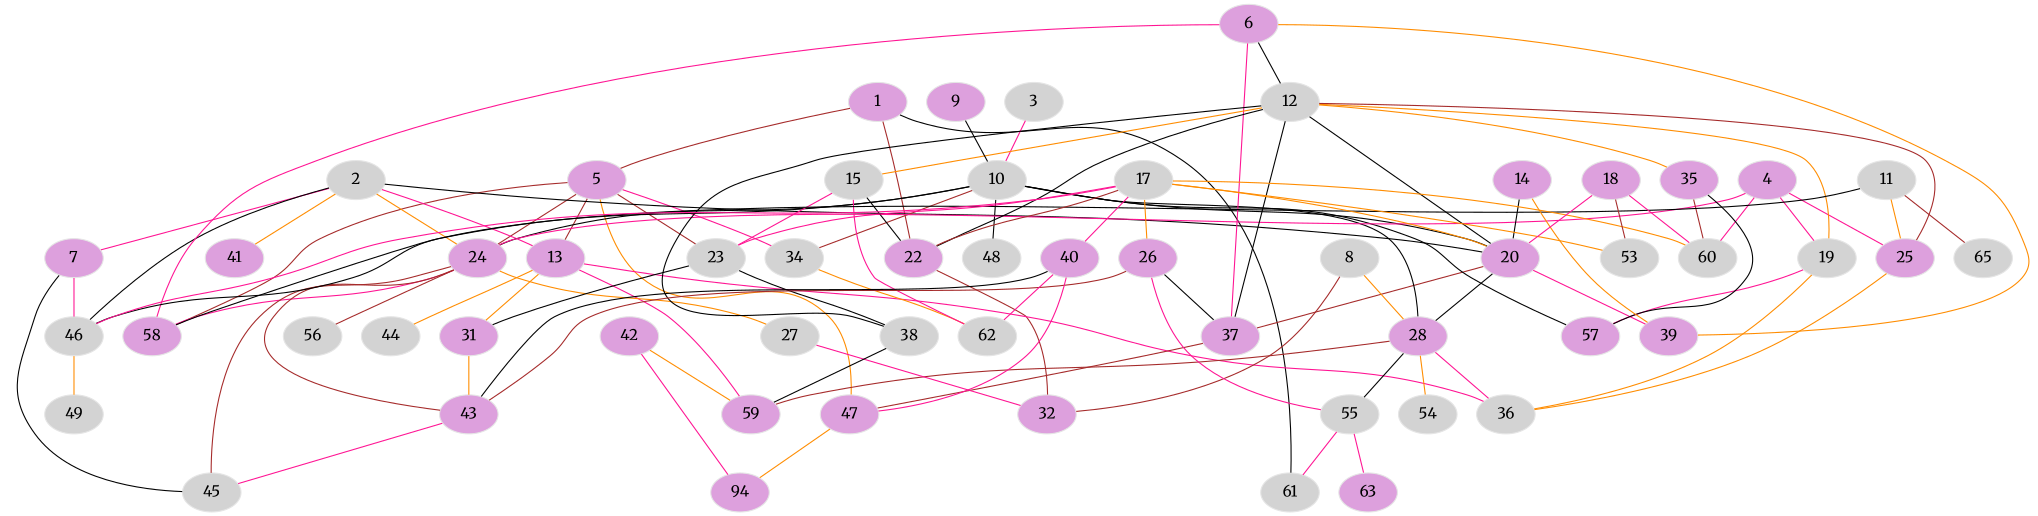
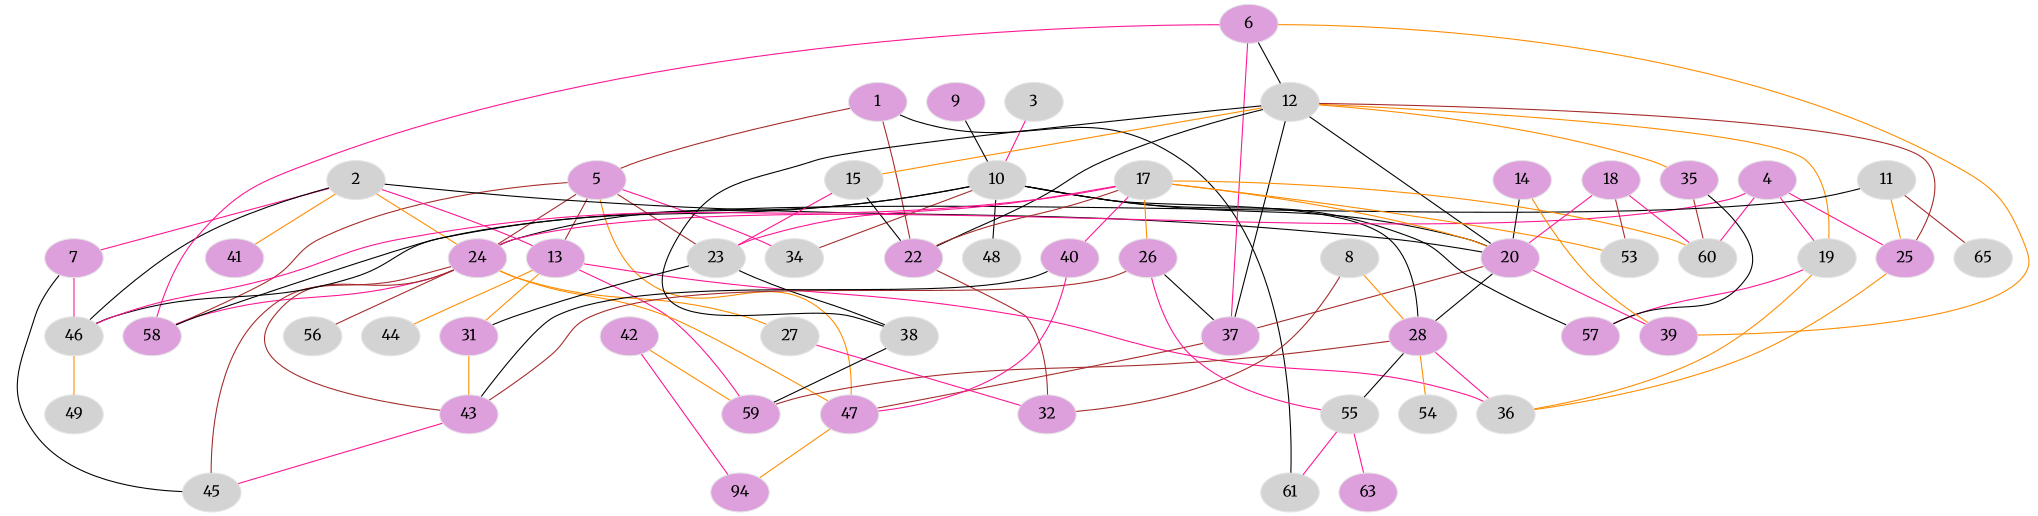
  graph {
    fontname=Merriweather
    node [color=gray90 fillcolor=plum fontname=Merriweather style=filled]
    edge [color=deeppink fontname=Merriweather weight=1.0]
    1
    5
    22
    61 [fillcolor=lightgrey]
    13
    24
    23 [fillcolor=lightgrey]
    34 [fillcolor=lightgrey]
    47
    58
    32
    2 [fillcolor=lightgrey]
    7
    20
    41
    46 [fillcolor=lightgrey]
    45 [fillcolor=lightgrey]
    31
    36 [fillcolor=lightgrey]
    44 [fillcolor=lightgrey]
    59
    37
    39
    28
    27 [fillcolor=lightgrey]
    43
    56 [fillcolor=lightgrey]
    49 [fillcolor=lightgrey]
    3 [fillcolor=lightgrey]
    10 [fillcolor=lightgrey]
    48 [fillcolor=lightgrey]
    57
    4
    19 [fillcolor=lightgrey]
    25
    60 [fillcolor=lightgrey]
    38 [fillcolor=lightgrey]
-   62 [fillcolor=lightgrey]
    n39 [label=94]
    6
    12 [fillcolor=lightgrey]
    15 [fillcolor=lightgrey]
    35
    8 [fillcolor=lightgrey]
    55 [fillcolor=lightgrey]
    54 [fillcolor=lightgrey]
    9
    11 [fillcolor=lightgrey]
    65 [fillcolor=lightgrey]
    14
    17 [fillcolor=lightgrey]
    26
    40
    53 [fillcolor=lightgrey]
    18
    63
    42
    1 -- 5 [color=brown]
    1 -- 22 [color=brown]
    1 -- 61 [color=black]
    5 -- 13 [color=brown]
    5 -- 24 [color=brown]
    5 -- 23 [color=brown]
    5 -- 34
    5 -- 47 [color=darkorange]
    5 -- 58 [color=brown]
    22 -- 32 [color=brown]
    13 -- 31 [color=darkorange]
    13 -- 36
    13 -- 44 [color=darkorange]
    13 -- 59
+   24 -- 47 [color=darkorange]
    24 -- 58
    24 -- 45 [color=brown]
    24 -- 27 [color=darkorange]
    24 -- 43 [color=brown]
    24 -- 56 [color=brown]
    23 -- 31 [color=black]
    23 -- 38 [color=black]
-   34 -- 62 [color=darkorange]
    47 -- n39 [color=darkorange]
    2 -- 13
    2 -- 24 [color=darkorange]
    2 -- 7
    2 -- 20 [color=black]
    2 -- 41 [color=darkorange]
    2 -- 46 [color=black]
    7 -- 46
    7 -- 45 [color=black]
    20 -- 37 [color=brown]
    20 -- 39
    20 -- 28 [color=black]
    46 -- 49 [color=darkorange]
    31 -- 43 [color=darkorange]
    37 -- 47 [color=brown]
    28 -- 36 [weight=2.0]
    28 -- 59 [color=brown]
    28 -- 55 [color=black]
    28 -- 54 [color=darkorange weight=2.0]
    27 -- 32
    43 -- 45
    3 -- 10 [weight=2.0]
    10 -- 24 [color=black]
    10 -- 34 [color=brown]
    10 -- 58 [color=black weight=2.0]
    10 -- 20 [color=black]
    10 -- 28 [color=black weight=2.0]
    10 -- 48 [color=black]
    10 -- 57 [color=black]
    4 -- 24
    4 -- 19
    4 -- 25
    4 -- 60
    19 -- 36 [color=darkorange]
    19 -- 57
    25 -- 36 [color=darkorange]
    38 -- 59 [color=black]
    6 -- 58
    6 -- 37
    6 -- 39 [color=darkorange]
    6 -- 12 [color=black]
    12 -- 22 [color=black]
    12 -- 20 [color=black]
    12 -- 37 [color=black]
    12 -- 19 [color=darkorange]
    12 -- 25 [color=brown]
    12 -- 38 [color=black]
    12 -- 15 [color=darkorange]
    12 -- 35 [color=darkorange]
    15 -- 22 [color=black]
    15 -- 23
-   15 -- 62
    35 -- 57 [color=black]
    35 -- 60 [color=brown]
    8 -- 32 [color=brown]
    8 -- 28 [color=darkorange]
    55 -- 61
    55 -- 63
    9 -- 10 [color=black]
    11 -- 46 [color=black]
    11 -- 25 [color=darkorange]
    11 -- 65 [color=brown]
    14 -- 20 [color=black]
    14 -- 39 [color=darkorange]
    17 -- 22 [color=brown]
    17 -- 23
    17 -- 20 [color=darkorange]
    17 -- 46
    17 -- 60 [color=darkorange]
    17 -- 26 [color=darkorange]
    17 -- 40
    17 -- 53 [color=darkorange]
    26 -- 37 [color=black]
    26 -- 43 [color=brown]
    26 -- 55
    40 -- 47
    40 -- 43 [color=black]
-   40 -- 62
    18 -- 20
    18 -- 60
    18 -- 53 [color=brown]
    42 -- 59 [color=darkorange]
    42 -- n39
  }
